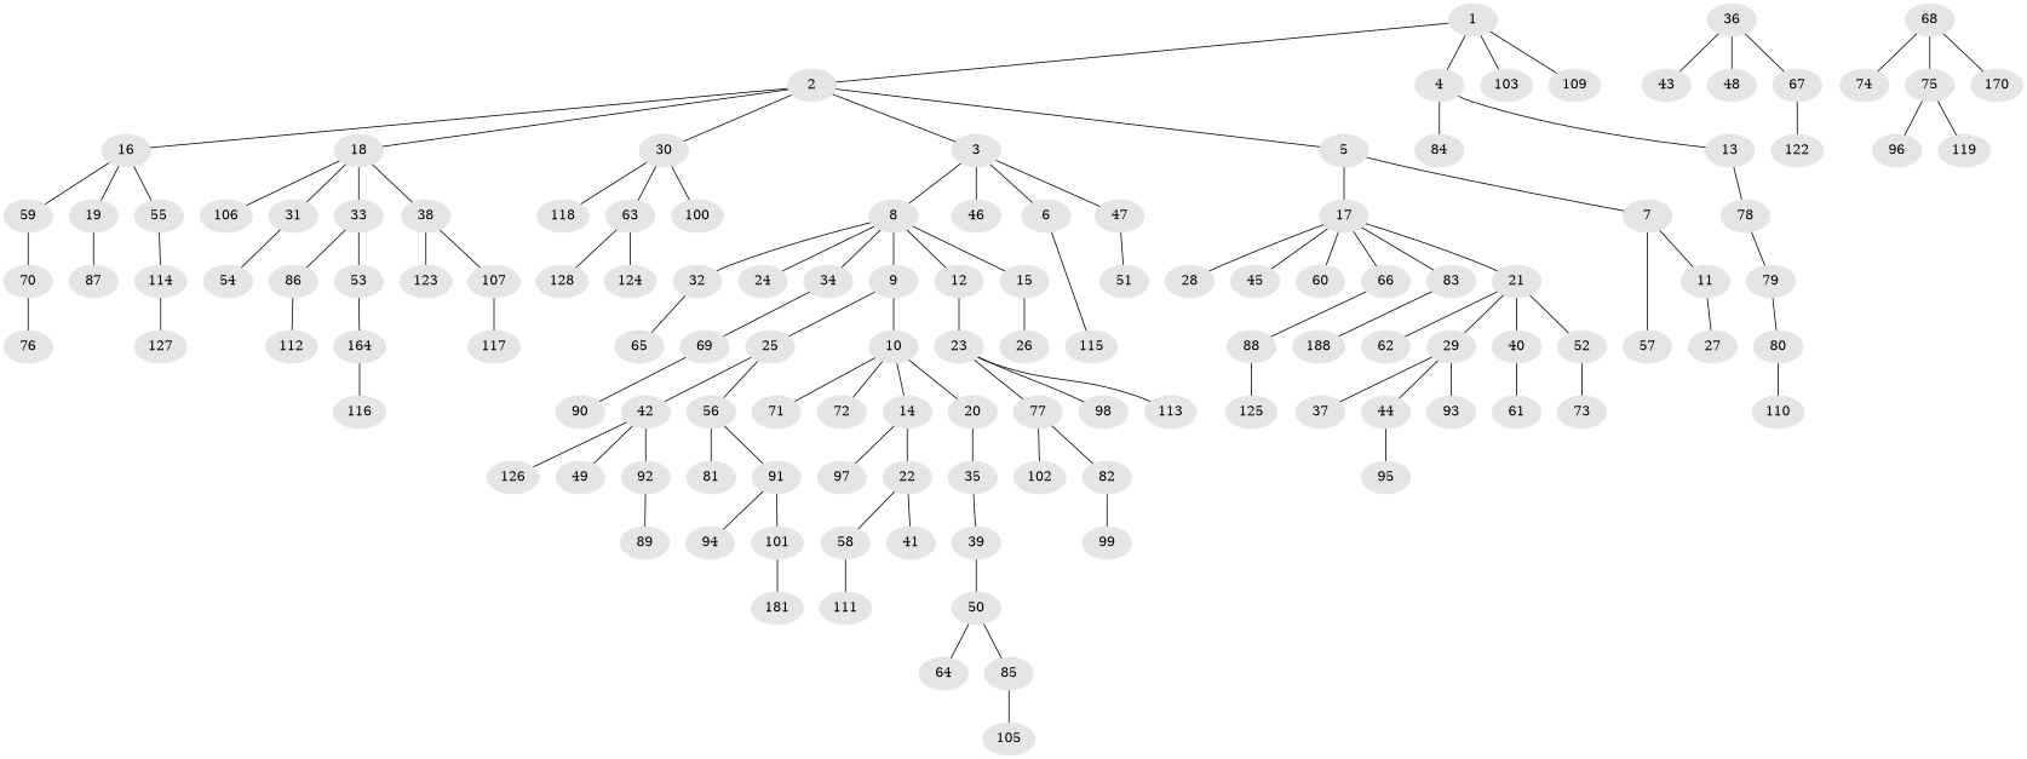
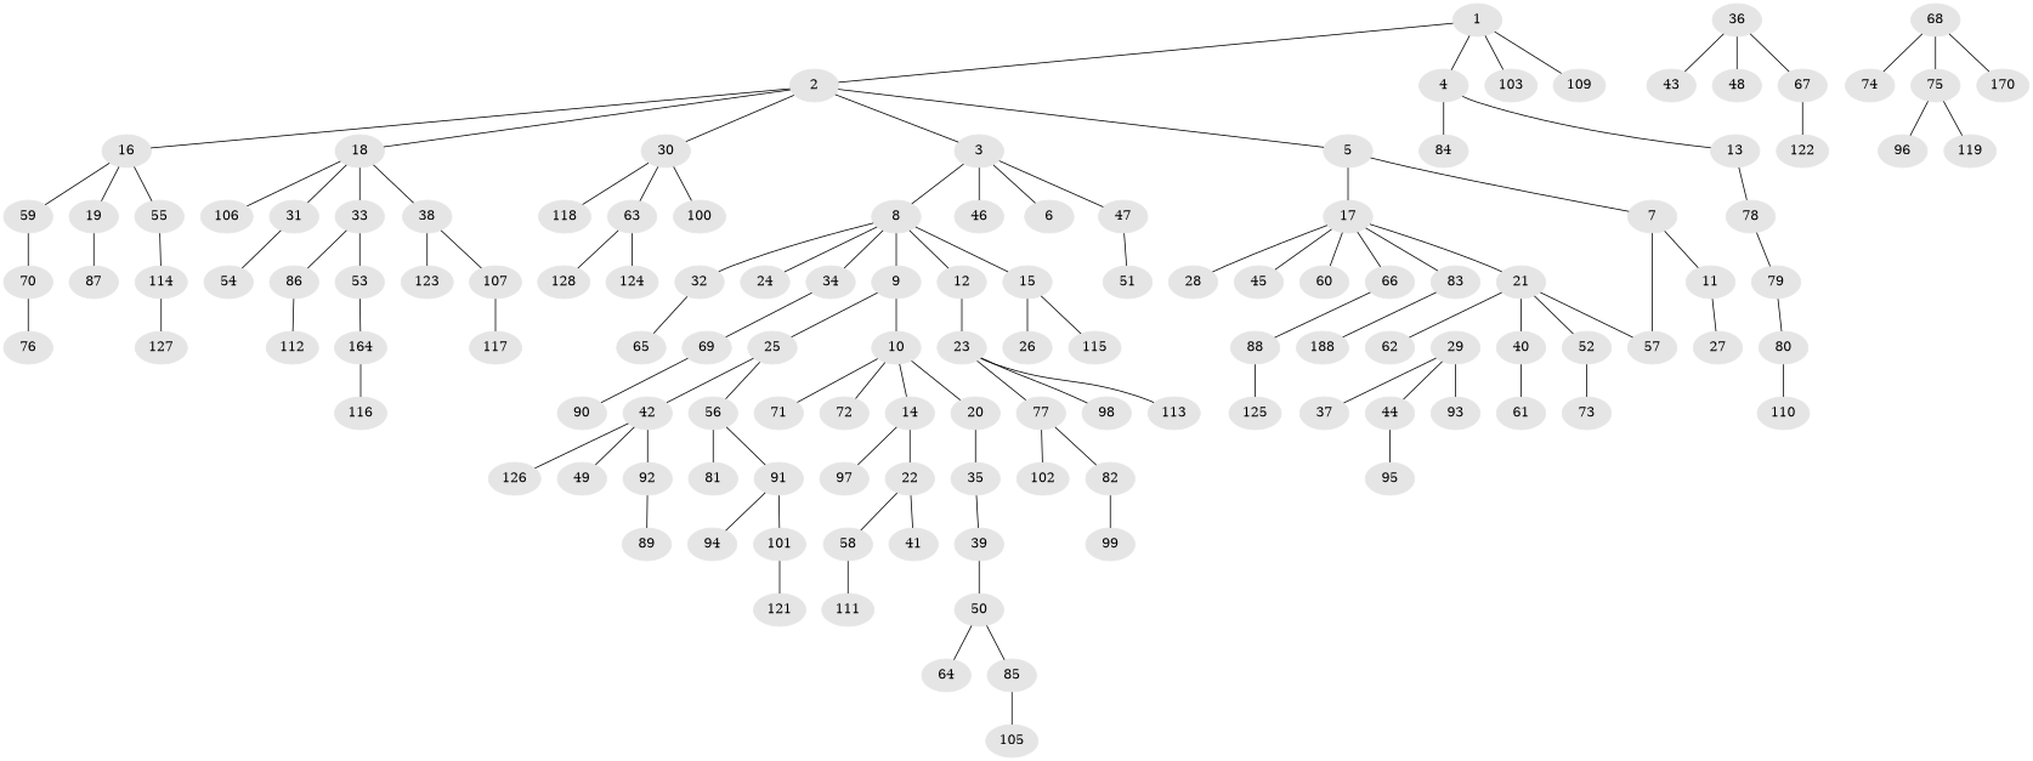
  graph {
    node [color=gray90 style=filled]
    1
    2
    4
    103
    109
    3
    5
    16
    18
    30
    13
    84
    6
    8
    46
    47
    7
    17
    19
    55
    59
    31
    33
    38
    106
    63
    100
    118
    115
    9
    12
    15
    24
    32
    34
    51
    78
    11
    57
    21
    28
    45
    60
    66
    83
    27
    10
    25
    23
    26
    65
    69
    14
    20
    71
    72
    42
    56
    22
    97
    35
    77
    98
    113
    79
    41
    58
    87
    114
    70
    29
    40
    52
    62
    88
    n76 [label=188]
    54
    53
    86
    107
    123
    39
    36
    43
    48
    67
    37
    44
    93
    61
    73
    111
    82
    102
    49
    92
    126
    81
    91
    95
    124
    128
    n103 [label=164]
    112
    90
    50
    68
    74
    75
    n110 [label=170]
    122
    117
    64
    85
    89
    105
    116
    127
    94
    101
    76
    125
    96
    119
    99
    80
    110
-   121 [label=181]
+   121
    1 -- 2
    1 -- 4
    1 -- 103
    1 -- 109
    2 -- 3
    2 -- 5
    2 -- 16
    2 -- 18
    2 -- 30
    4 -- 13
    4 -- 84
    3 -- 6
    3 -- 8
    3 -- 46
    3 -- 47
    5 -- 7
    5 -- 17
    16 -- 19
    16 -- 55
    16 -- 59
    18 -- 31
    18 -- 33
    18 -- 38
    18 -- 106
    30 -- 63
    30 -- 100
    30 -- 118
    13 -- 78
-   6 -- 115
+   15 -- 115
    8 -- 9
    8 -- 12
    8 -- 15
    8 -- 24
    8 -- 32
    8 -- 34
    47 -- 51
    7 -- 11
    7 -- 57
    17 -- 21
    17 -- 28
    17 -- 45
    17 -- 60
    17 -- 66
    17 -- 83
    19 -- 87
    55 -- 114
    59 -- 70
    31 -- 54
    33 -- 53
    33 -- 86
    38 -- 107
    38 -- 123
    63 -- 124
    63 -- 128
    9 -- 10
    9 -- 25
    12 -- 23
    15 -- 26
    32 -- 65
    34 -- 69
    78 -- 79
    11 -- 27
-   21 -- 29
+   21 -- 57
    21 -- 40
    21 -- 52
    21 -- 62
    66 -- 88
    83 -- n76
    10 -- 14
    10 -- 20
    10 -- 71
    10 -- 72
    25 -- 42
    25 -- 56
    23 -- 77
    23 -- 98
    23 -- 113
    69 -- 90
    14 -- 22
    14 -- 97
    20 -- 35
    42 -- 49
    42 -- 92
    42 -- 126
    56 -- 81
    56 -- 91
    22 -- 41
    22 -- 58
    35 -- 39
    77 -- 82
    77 -- 102
    79 -- 80
    58 -- 111
    114 -- 127
    70 -- 76
    29 -- 37
    29 -- 44
    29 -- 93
    40 -- 61
    52 -- 73
    88 -- 125
    53 -- n103
    86 -- 112
    107 -- 117
    39 -- 50
    36 -- 43
    36 -- 48
    36 -- 67
    67 -- 122
    44 -- 95
    82 -- 99
    92 -- 89
    91 -- 94
    91 -- 101
    n103 -- 116
    50 -- 64
    50 -- 85
    68 -- 74
    68 -- 75
    68 -- n110
    75 -- 96
    75 -- 119
    85 -- 105
    101 -- 121
    80 -- 110
  }
